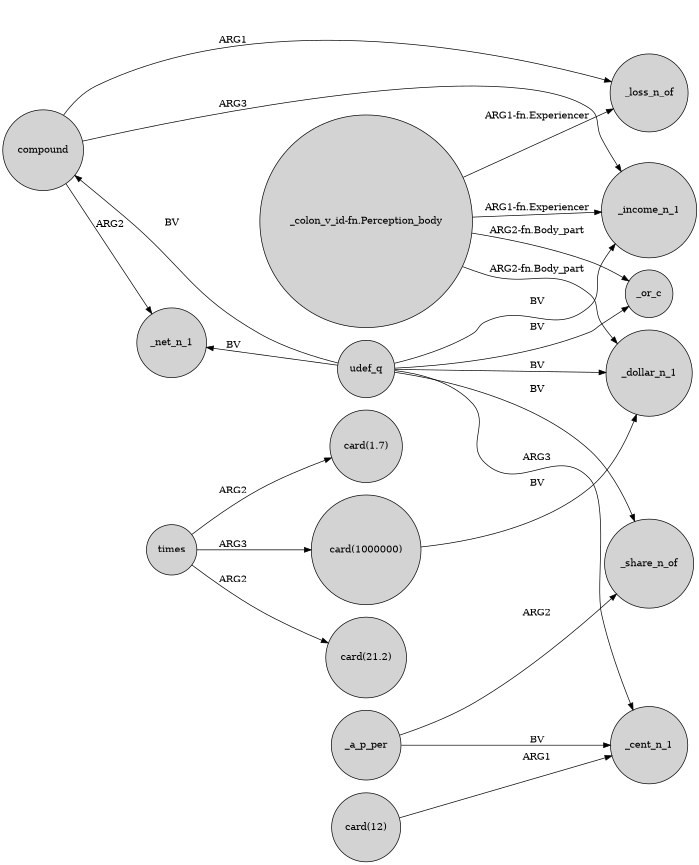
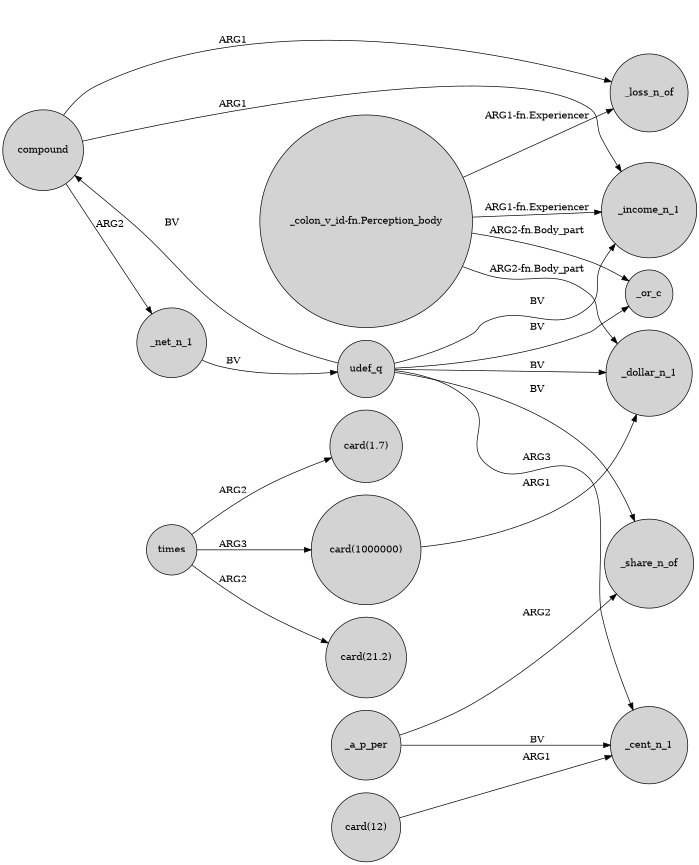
  digraph {
    rankdir=LR
    node [shape=circle style=filled]
    compound
    _net_n_1
    _income_n_1
    _loss_n_of
    _a_p_per
    _cent_n_1
    _share_n_of
    udef_q
    _or_c
    _dollar_n_1
    times
    "card(1000000)"
    "card(1.7)"
    "card(21.2)"
    "_colon_v_id-fn.Perception_body"
    "card(12)"
    compound -> _net_n_1 [label=ARG2]
-   compound -> _income_n_1 [label=ARG3]
+   compound -> _income_n_1 [label=ARG1]
    compound -> _loss_n_of [label=ARG1]
    _a_p_per -> _cent_n_1 [label=BV]
    _a_p_per -> _share_n_of [label=ARG2]
    udef_q -> compound [label=BV]
-   udef_q -> _net_n_1 [label=BV]
+   _net_n_1 -> udef_q [label=BV]
    udef_q -> _income_n_1 [label=BV]
    udef_q -> _cent_n_1 [label=ARG3]
    udef_q -> _share_n_of [label=BV]
    udef_q -> _or_c [label=BV]
    udef_q -> _dollar_n_1 [label=BV]
    times -> "card(1000000)" [label=ARG3]
    times -> "card(1.7)" [label=ARG2]
    times -> "card(21.2)" [label=ARG2]
-   "card(1000000)" -> _dollar_n_1 [label=BV]
+   "card(1000000)" -> _dollar_n_1 [label=ARG1]
    "_colon_v_id-fn.Perception_body" -> _income_n_1 [label="ARG1-fn.Experiencer"]
    "_colon_v_id-fn.Perception_body" -> _loss_n_of [label="ARG1-fn.Experiencer"]
    "_colon_v_id-fn.Perception_body" -> _or_c [label="ARG2-fn.Body_part"]
    "_colon_v_id-fn.Perception_body" -> _dollar_n_1 [label="ARG2-fn.Body_part"]
    "card(12)" -> _cent_n_1 [label=ARG1]
  }
